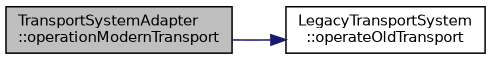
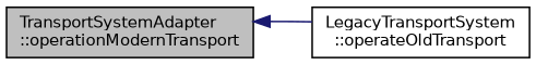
  digraph {
    rankdir=LR
    node [color=black fontname=Helvetica fontsize=10 shape=record style=filled]
    n1 [fillcolor=grey75 fontcolor=black height=0.2 label="TransportSystemAdapter\l::operationModernTransport" width=0.4]
    n2 [fillcolor=white height=0.2 label="LegacyTransportSystem\l::operateOldTransport" width=0.4]
-   n1 -> n2 [color=midnightblue fontname=Helvetica fontsize=10 labelfontname=Helvetica labelfontsize=10 style=solid]
+   n2 -> n1 [color=midnightblue fontname=Helvetica fontsize=10 labelfontname=Helvetica labelfontsize=10 style=solid]
  }
